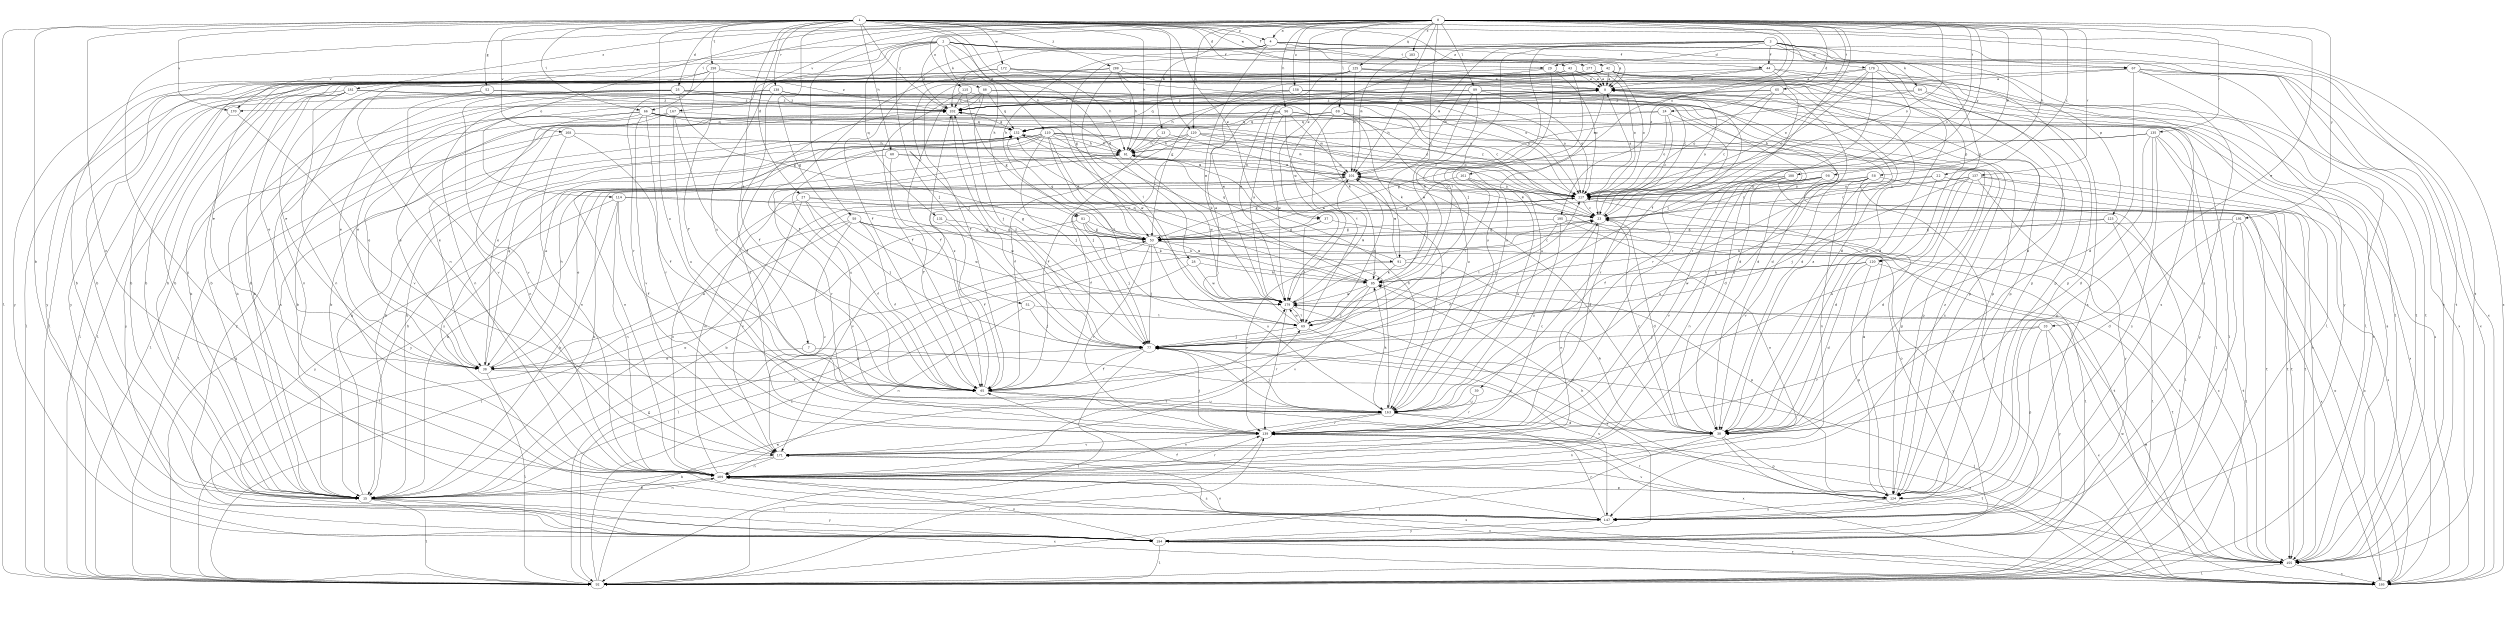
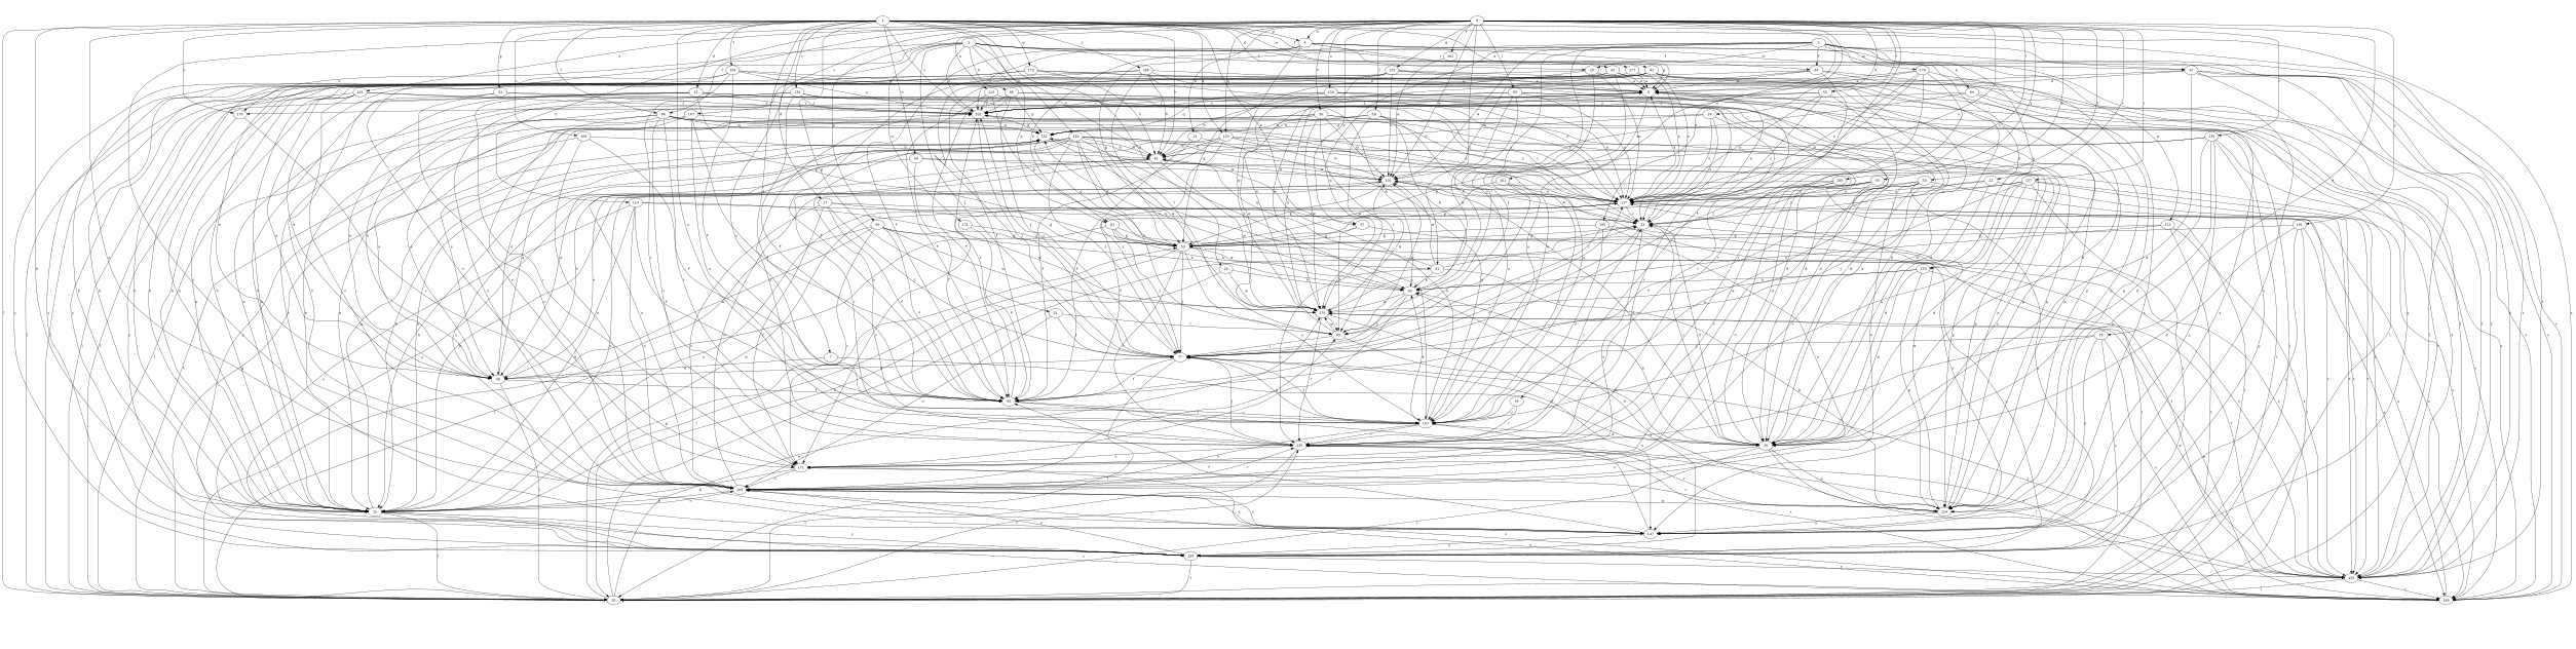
  strict digraph {
    fontname="Source Code Pro"
    node [fontname="Source Code Pro"]
    edge [fontname="Source Code Pro"]
    0
    4
    13
    22
    23
    24
    33
    37
    39
    50
    56
    58
    65
    66
    88
    89
    91
    98
    101
    114
    115
    117
    125
    129
    135
    137
    147
    158
    161
    167
    181
    183
    188
    191
    195
    8
    186
    202
    81
    44
    179
    45
    84
    61
    163
    155
    30
    109
    53
    132
    139
    77
    124
    194
    69
    92
    38
    85
    171
    15
    1
    7
    25
    27
    28
    29
    42
    51
    52
    60
    119
    138
    150
    168
    170
    172
    177
    200
    2
    43
    67
    80
    120
    131
    3
    123
    178
    0 -> 4 [label=a]
    0 -> 13 [label=b]
    0 -> 22 [label=c]
    0 -> 23 [label=c]
    0 -> 24 [label=d]
    0 -> 33 [label=e]
    0 -> 37 [label=e]
    0 -> 39 [label=f]
    0 -> 50 [label=g]
    0 -> 56 [label=h]
    0 -> 58 [label=h]
    0 -> 65 [label=i]
    0 -> 66 [label=i]
    0 -> 88 [label=l]
    0 -> 89 [label=l]
    0 -> 91 [label=l]
    0 -> 98 [label=m]
    0 -> 101 [label=m]
    0 -> 114 [label=o]
    0 -> 115 [label=o]
    0 -> 117 [label=o]
    0 -> 125 [label=q]
    0 -> 129 [label=q]
    0 -> 135 [label=r]
    0 -> 137 [label=r]
    0 -> 147 [label=s]
    0 -> 158 [label=u]
    0 -> 161 [label=u]
    0 -> 167 [label=v]
    0 -> 181 [label=x]
    0 -> 183 [label=x]
    0 -> 188 [label=y]
    0 -> 191 [label=y]
    0 -> 195 [label=z]
    4 -> 8 [label=a]
    4 -> 186 [label=x]
    4 -> 202 [label=z]
    4 -> 81 [label=k]
    4 -> 44 [label=f]
    4 -> 179 [label=w]
    4 -> 45 [label=f]
    4 -> 84 [label=k]
    13 -> 45 [label=f]
    13 -> 61 [label=h]
    13 -> 163 [label=u]
    22 -> 117 [label=o]
    22 -> 45 [label=f]
    22 -> 155 [label=t]
    22 -> 30 [label=d]
    23 -> 101 [label=m]
    23 -> 8 [label=a]
    23 -> 45 [label=f]
    23 -> 30 [label=d]
    23 -> 109 [label=n]
    23 -> 53 [label=g]
    24 -> 23 [label=c]
    24 -> 117 [label=o]
    24 -> 61 [label=h]
    24 -> 132 [label=q]
    24 -> 139 [label=r]
    33 -> 186 [label=x]
    33 -> 139 [label=r]
    33 -> 77 [label=j]
    33 -> 124 [label=p]
    33 -> 194 [label=y]
    37 -> 155 [label=t]
    37 -> 53 [label=g]
    37 -> 69 [label=i]
    39 -> 163 [label=u]
    39 -> 139 [label=r]
    50 -> 179 [label=w]
    50 -> 45 [label=f]
    50 -> 53 [label=g]
    50 -> 92 [label=l]
    50 -> 38 [label=e]
    50 -> 85 [label=k]
    50 -> 171 [label=v]
    56 -> 101 [label=m]
    56 -> 179 [label=w]
    56 -> 155 [label=t]
    56 -> 132 [label=q]
    56 -> 69 [label=i]
    56 -> 92 [label=l]
    56 -> 38 [label=e]
    56 -> 15 [label=b]
    58 -> 117 [label=o]
    58 -> 45 [label=f]
    58 -> 163 [label=u]
    58 -> 155 [label=t]
    58 -> 109 [label=n]
    58 -> 194 [label=y]
    58 -> 171 [label=v]
    65 -> 23 [label=c]
    65 -> 117 [label=o]
    65 -> 202 [label=z]
    65 -> 38 [label=e]
    65 -> 171 [label=v]
    66 -> 23 [label=c]
    66 -> 117 [label=o]
    66 -> 179 [label=w]
    66 -> 109 [label=n]
    66 -> 132 [label=q]
    66 -> 139 [label=r]
    66 -> 38 [label=e]
    66 -> 171 [label=v]
    66 -> 15 [label=b]
    88 -> 147 [label=s]
    88 -> 179 [label=w]
    88 -> 163 [label=u]
    88 -> 132 [label=q]
    88 -> 38 [label=e]
    88 -> 85 [label=k]
    89 -> 117 [label=o]
    89 -> 147 [label=s]
    89 -> 202 [label=z]
    89 -> 179 [label=w]
    89 -> 124 [label=p]
    89 -> 38 [label=e]
    89 -> 85 [label=k]
    91 -> 23 [label=c]
    91 -> 101 [label=m]
    91 -> 132 [label=q]
    91 -> 139 [label=r]
    91 -> 124 [label=p]
    91 -> 85 [label=k]
    98 -> 23 [label=c]
    98 -> 117 [label=o]
    98 -> 155 [label=t]
    98 -> 92 [label=l]
    98 -> 15 [label=b]
    101 -> 117 [label=o]
    101 -> 61 [label=h]
    101 -> 30 [label=d]
    101 -> 53 [label=g]
    101 -> 38 [label=e]
    114 -> 23 [label=c]
    114 -> 179 [label=w]
    114 -> 45 [label=f]
    114 -> 109 [label=n]
    114 -> 194 [label=y]
    114 -> 15 [label=b]
    115 -> 202 [label=z]
    115 -> 45 [label=f]
    115 -> 53 [label=g]
    115 -> 124 [label=p]
    117 -> 23 [label=c]
    117 -> 8 [label=a]
    117 -> 186 [label=x]
    117 -> 202 [label=z]
    117 -> 171 [label=v]
    117 -> 15 [label=b]
    125 -> 101 [label=m]
    125 -> 8 [label=a]
    125 -> 179 [label=w]
    125 -> 155 [label=t]
    125 -> 92 [label=l]
    125 -> 38 [label=e]
    125 -> 15 [label=b]
    129 -> 101 [label=m]
    129 -> 117 [label=o]
    129 -> 45 [label=f]
    129 -> 61 [label=h]
    129 -> 155 [label=t]
    129 -> 109 [label=n]
    129 -> 77 [label=j]
    135 -> 147 [label=s]
    135 -> 186 [label=x]
    135 -> 61 [label=h]
    135 -> 30 [label=d]
    135 -> 53 [label=g]
    135 -> 124 [label=p]
    135 -> 194 [label=y]
    137 -> 23 [label=c]
    137 -> 117 [label=o]
    137 -> 186 [label=x]
    137 -> 163 [label=u]
    137 -> 155 [label=t]
    137 -> 30 [label=d]
    137 -> 77 [label=j]
    137 -> 194 [label=y]
    147 -> 117 [label=o]
    147 -> 45 [label=f]
    147 -> 109 [label=n]
    147 -> 139 [label=r]
    147 -> 194 [label=y]
    158 -> 117 [label=o]
    158 -> 202 [label=z]
    158 -> 61 [label=h]
    158 -> 132 [label=q]
    158 -> 139 [label=r]
    158 -> 92 [label=l]
    161 -> 117 [label=o]
    161 -> 163 [label=u]
    161 -> 53 [label=g]
    161 -> 69 [label=i]
    167 -> 45 [label=f]
    167 -> 163 [label=u]
    167 -> 132 [label=q]
    167 -> 92 [label=l]
    167 -> 38 [label=e]
    181 -> 202 [label=z]
    181 -> 30 [label=d]
    181 -> 109 [label=n]
    181 -> 92 [label=l]
    181 -> 38 [label=e]
    181 -> 15 [label=b]
    183 -> 101 [label=m]
    188 -> 117 [label=o]
    188 -> 109 [label=n]
    188 -> 171 [label=v]
    188 -> 15 [label=b]
    191 -> 147 [label=s]
    191 -> 186 [label=x]
    191 -> 30 [label=d]
    191 -> 53 [label=g]
    191 -> 92 [label=l]
    195 -> 163 [label=u]
    195 -> 109 [label=n]
    195 -> 53 [label=g]
    195 -> 69 [label=i]
    195 -> 92 [label=l]
    8 -> 202 [label=z]
    8 -> 163 [label=u]
    8 -> 124 [label=p]
    8 -> 170 [label=v]
    186 -> 117 [label=o]
    186 -> 179 [label=w]
    186 -> 77 [label=j]
    202 -> 132 [label=q]
    202 -> 77 [label=j]
    81 -> 155 [label=t]
    81 -> 53 [label=g]
    81 -> 77 [label=j]
    81 -> 92 [label=l]
    81 -> 85 [label=k]
    44 -> 8 [label=a]
    44 -> 179 [label=w]
    44 -> 30 [label=d]
    44 -> 139 [label=r]
    44 -> 124 [label=p]
    44 -> 15 [label=b]
    179 -> 101 [label=m]
    179 -> 8 [label=a]
    179 -> 139 [label=r]
    179 -> 194 [label=y]
    179 -> 69 [label=i]
    45 -> 186 [label=x]
    45 -> 202 [label=z]
    45 -> 163 [label=u]
    84 -> 101 [label=m]
    84 -> 147 [label=s]
    84 -> 186 [label=x]
    84 -> 202 [label=z]
    61 -> 101 [label=m]
    61 -> 179 [label=w]
    61 -> 139 [label=r]
    61 -> 194 [label=y]
    163 -> 186 [label=x]
    163 -> 61 [label=h]
    163 -> 30 [label=d]
    163 -> 109 [label=n]
    163 -> 139 [label=r]
    163 -> 77 [label=j]
    163 -> 85 [label=k]
    155 -> 23 [label=c]
    155 -> 8 [label=a]
    155 -> 186 [label=x]
    155 -> 179 [label=w]
    155 -> 92 [label=l]
    30 -> 23 [label=c]
    30 -> 8 [label=a]
    30 -> 155 [label=t]
    30 -> 109 [label=n]
    30 -> 124 [label=p]
    30 -> 92 [label=l]
    30 -> 85 [label=k]
    109 -> 101 [label=m]
    109 -> 147 [label=s]
    109 -> 186 [label=x]
    109 -> 139 [label=r]
    109 -> 124 [label=p]
    109 -> 69 [label=i]
    109 -> 15 [label=b]
    53 -> 91 [label=m]
    53 -> 163 [label=u]
    53 -> 132 [label=q]
    53 -> 139 [label=r]
    53 -> 77 [label=j]
    53 -> 194 [label=y]
    53 -> 92 [label=l]
    132 -> 61 [label=h]
    132 -> 163 [label=u]
    132 -> 15 [label=b]
    139 -> 23 [label=c]
    139 -> 202 [label=z]
    139 -> 155 [label=t]
    139 -> 77 [label=j]
    139 -> 92 [label=l]
    139 -> 171 [label=v]
    77 -> 117 [label=o]
    77 -> 147 [label=s]
    77 -> 202 [label=z]
    77 -> 45 [label=f]
    77 -> 163 [label=u]
    77 -> 92 [label=l]
    77 -> 38 [label=e]
    124 -> 101 [label=m]
    124 -> 147 [label=s]
    124 -> 202 [label=z]
    124 -> 139 [label=r]
    124 -> 85 [label=k]
    124 -> 171 [label=v]
    194 -> 202 [label=z]
    194 -> 155 [label=t]
    194 -> 109 [label=n]
    194 -> 92 [label=l]
    69 -> 101 [label=m]
    69 -> 8 [label=a]
    69 -> 179 [label=w]
    69 -> 30 [label=d]
    69 -> 77 [label=j]
    92 -> 23 [label=c]
    92 -> 179 [label=w]
    92 -> 53 [label=g]
    92 -> 132 [label=q]
    92 -> 139 [label=r]
    38 -> 45 [label=f]
    38 -> 61 [label=h]
    38 -> 132 [label=q]
    38 -> 92 [label=l]
    85 -> 179 [label=w]
    85 -> 132 [label=q]
    85 -> 77 [label=j]
    85 -> 171 [label=v]
    171 -> 186 [label=x]
    171 -> 109 [label=n]
    171 -> 15 [label=b]
    15 -> 117 [label=o]
    15 -> 186 [label=x]
    15 -> 109 [label=n]
    15 -> 132 [label=q]
    15 -> 194 [label=y]
    15 -> 92 [label=l]
    1 -> 4 [label=a]
    1 -> 37 [label=e]
    1 -> 66 [label=i]
    1 -> 129 [label=q]
    1 -> 8 [label=a]
    1 -> 186 [label=x]
    1 -> 202 [label=z]
    1 -> 61 [label=h]
    1 -> 163 [label=u]
    1 -> 155 [label=t]
    1 -> 109 [label=n]
    1 -> 92 [label=l]
    1 -> 15 [label=b]
    1 -> 7 [label=a]
    1 -> 25 [label=d]
    1 -> 27 [label=d]
    1 -> 28 [label=d]
    1 -> 29 [label=d]
    1 -> 42 [label=f]
    1 -> 51 [label=g]
    1 -> 52 [label=g]
    1 -> 60 [label=h]
    1 -> 119 [label=p]
    1 -> 138 [label=r]
    1 -> 150 [label=t]
    1 -> 168 [label=v]
    1 -> 170 [label=v]
    1 -> 172 [label=w]
    1 -> 177 [label=w]
    1 -> 200 [label=z]
    7 -> 30 [label=d]
    7 -> 38 [label=e]
    25 -> 147 [label=s]
    25 -> 202 [label=z]
    25 -> 30 [label=d]
    25 -> 53 [label=g]
    25 -> 92 [label=l]
    25 -> 85 [label=k]
    25 -> 171 [label=v]
    25 -> 15 [label=b]
    27 -> 23 [label=c]
    27 -> 45 [label=f]
    27 -> 109 [label=n]
    27 -> 53 [label=g]
    27 -> 77 [label=j]
    27 -> 171 [label=v]
    28 -> 179 [label=w]
    28 -> 85 [label=k]
    28 -> 15 [label=b]
    29 -> 117 [label=o]
    29 -> 8 [label=a]
    29 -> 163 [label=u]
    29 -> 53 [label=g]
    29 -> 15 [label=b]
    42 -> 101 [label=m]
    42 -> 117 [label=o]
-   42 -> 8 [label=a]
+   150 -> 8 [label=a]
    42 -> 155 [label=t]
    42 -> 30 [label=d]
    42 -> 77 [label=j]
    42 -> 124 [label=p]
    42 -> 194 [label=y]
    42 -> 92 [label=l]
    51 -> 109 [label=n]
    51 -> 77 [label=j]
    51 -> 69 [label=i]
    52 -> 202 [label=z]
    52 -> 30 [label=d]
    52 -> 109 [label=n]
    52 -> 171 [label=v]
    60 -> 101 [label=m]
    60 -> 45 [label=f]
    60 -> 124 [label=p]
    60 -> 15 [label=b]
    119 -> 117 [label=o]
    119 -> 147 [label=s]
    119 -> 61 [label=h]
    119 -> 163 [label=u]
    119 -> 30 [label=d]
    119 -> 53 [label=g]
    119 -> 77 [label=j]
    119 -> 124 [label=p]
    119 -> 69 [label=i]
    119 -> 38 [label=e]
    119 -> 85 [label=k]
    119 -> 15 [label=b]
    138 -> 23 [label=c]
    138 -> 117 [label=o]
    138 -> 202 [label=z]
    138 -> 45 [label=f]
    138 -> 109 [label=n]
    138 -> 15 [label=b]
    150 -> 202 [label=z]
    150 -> 45 [label=f]
    150 -> 30 [label=d]
    150 -> 139 [label=r]
    150 -> 194 [label=y]
    150 -> 15 [label=b]
    168 -> 45 [label=f]
    168 -> 61 [label=h]
    168 -> 109 [label=n]
    168 -> 92 [label=l]
    170 -> 194 [label=y]
    170 -> 171 [label=v]
    172 -> 8 [label=a]
    172 -> 61 [label=h]
    172 -> 124 [label=p]
    172 -> 194 [label=y]
    172 -> 15 [label=b]
    177 -> 117 [label=o]
    177 -> 8 [label=a]
    177 -> 15 [label=b]
    200 -> 23 [label=c]
    200 -> 117 [label=o]
    200 -> 8 [label=a]
    200 -> 45 [label=f]
    200 -> 61 [label=h]
    200 -> 69 [label=i]
    200 -> 38 [label=e]
    2 -> 202 [label=z]
    2 -> 81 [label=k]
    2 -> 61 [label=h]
    2 -> 163 [label=u]
    2 -> 155 [label=t]
    2 -> 109 [label=n]
    2 -> 77 [label=j]
    2 -> 170 [label=v]
    2 -> 43 [label=f]
    2 -> 67 [label=i]
    2 -> 80 [label=k]
    2 -> 120 [label=p]
    2 -> 131 [label=q]
    43 -> 8 [label=a]
    43 -> 163 [label=u]
    43 -> 30 [label=d]
    43 -> 92 [label=l]
    43 -> 15 [label=b]
    67 -> 8 [label=a]
    67 -> 186 [label=x]
    67 -> 45 [label=f]
    67 -> 155 [label=t]
    67 -> 30 [label=d]
    67 -> 194 [label=y]
    67 -> 92 [label=l]
    80 -> 117 [label=o]
    80 -> 202 [label=z]
    80 -> 45 [label=f]
    80 -> 30 [label=d]
    80 -> 132 [label=q]
    80 -> 77 [label=j]
    120 -> 179 [label=w]
    120 -> 155 [label=t]
    120 -> 30 [label=d]
    120 -> 124 [label=p]
    120 -> 85 [label=k]
    131 -> 45 [label=f]
    131 -> 53 [label=g]
    3 -> 101 [label=m]
    3 -> 147 [label=s]
    3 -> 44 [label=f]
    3 -> 179 [label=w]
    3 -> 155 [label=t]
    3 -> 53 [label=g]
    3 -> 77 [label=j]
    3 -> 69 [label=i]
    3 -> 29 [label=d]
    3 -> 67 [label=i]
    3 -> 120 [label=p]
    3 -> 123 [label=p]
    3 -> 178 [label=w]
    123 -> 155 [label=t]
    123 -> 53 [label=g]
    123 -> 92 [label=l]
    123 -> 85 [label=k]
    178 -> 23 [label=c]
    178 -> 117 [label=o]
    178 -> 8 [label=a]
    178 -> 186 [label=x]
    178 -> 139 [label=r]
    178 -> 77 [label=j]
    178 -> 15 [label=b]
  }
